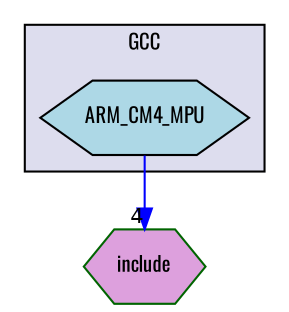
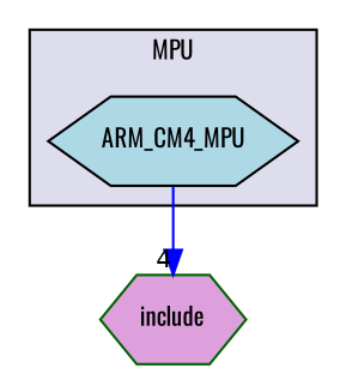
  digraph {
    compound=true
    fontname=Oswald
    node [fontname=Oswald fontsize=10 shape=hexagon style=filled]
    n1 [fillcolor=lightblue label=ARM_CM4_MPU pencolor=black color=black]
    n2 [label=include fillcolor=plum color=darkgreen]
    subgraph cluster_1 {
      bgcolor="#ddddee"
      fontsize=10
-     label=GCC
+     label=MPU
      pencolor=black
      n1
    }
    n1 -> n2 [headlabel=4 labeldistance=1.5 labelfontname=Helvetica labelfontsize=10 color=blue fontname=Oswald]
  }
